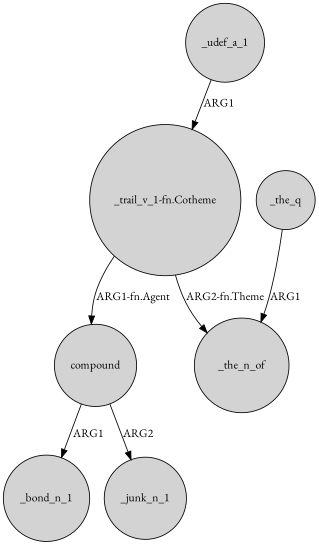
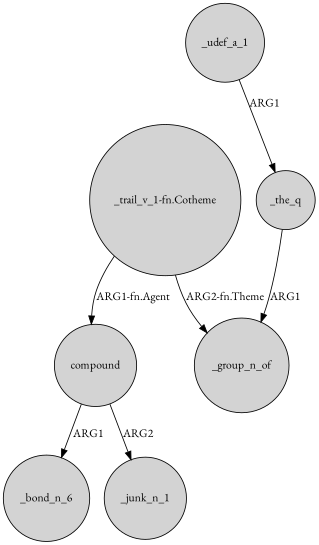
  digraph {
    fontname="EB Garamond"
    node [fontname="EB Garamond" shape=circle style=filled]
    edge [fontname="EB Garamond"]
    n1 [label=_udef_a_1]
    "_trail_v_1-fn.Cotheme"
-   _group_n_of [label=_the_n_of]
+   _group_n_of
    compound
-   _bond_n_1
+   _bond_n_1 [label=_bond_n_6]
    _junk_n_1
    _the_q
-   n1 -> "_trail_v_1-fn.Cotheme" [label=ARG1]
+   n1 -> _the_q [label=ARG1]
    "_trail_v_1-fn.Cotheme" -> _group_n_of [label="ARG2-fn.Theme"]
    "_trail_v_1-fn.Cotheme" -> compound [label="ARG1-fn.Agent"]
    compound -> _bond_n_1 [label=ARG1]
    compound -> _junk_n_1 [label=ARG2]
    _the_q -> _group_n_of [label=ARG1]
  }
